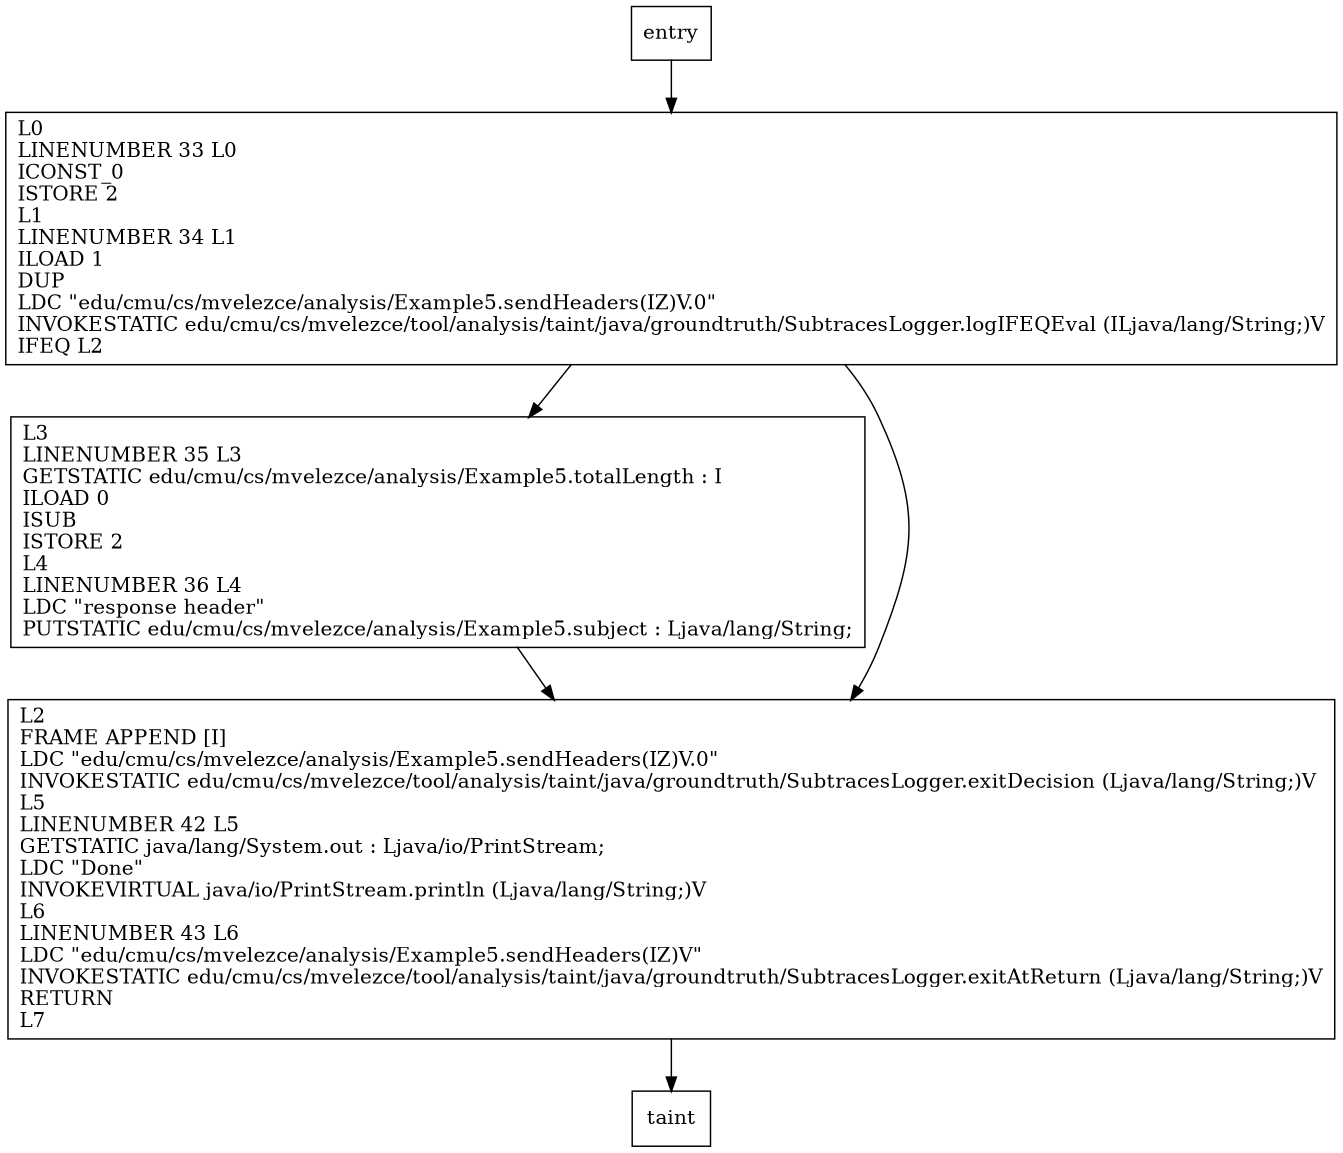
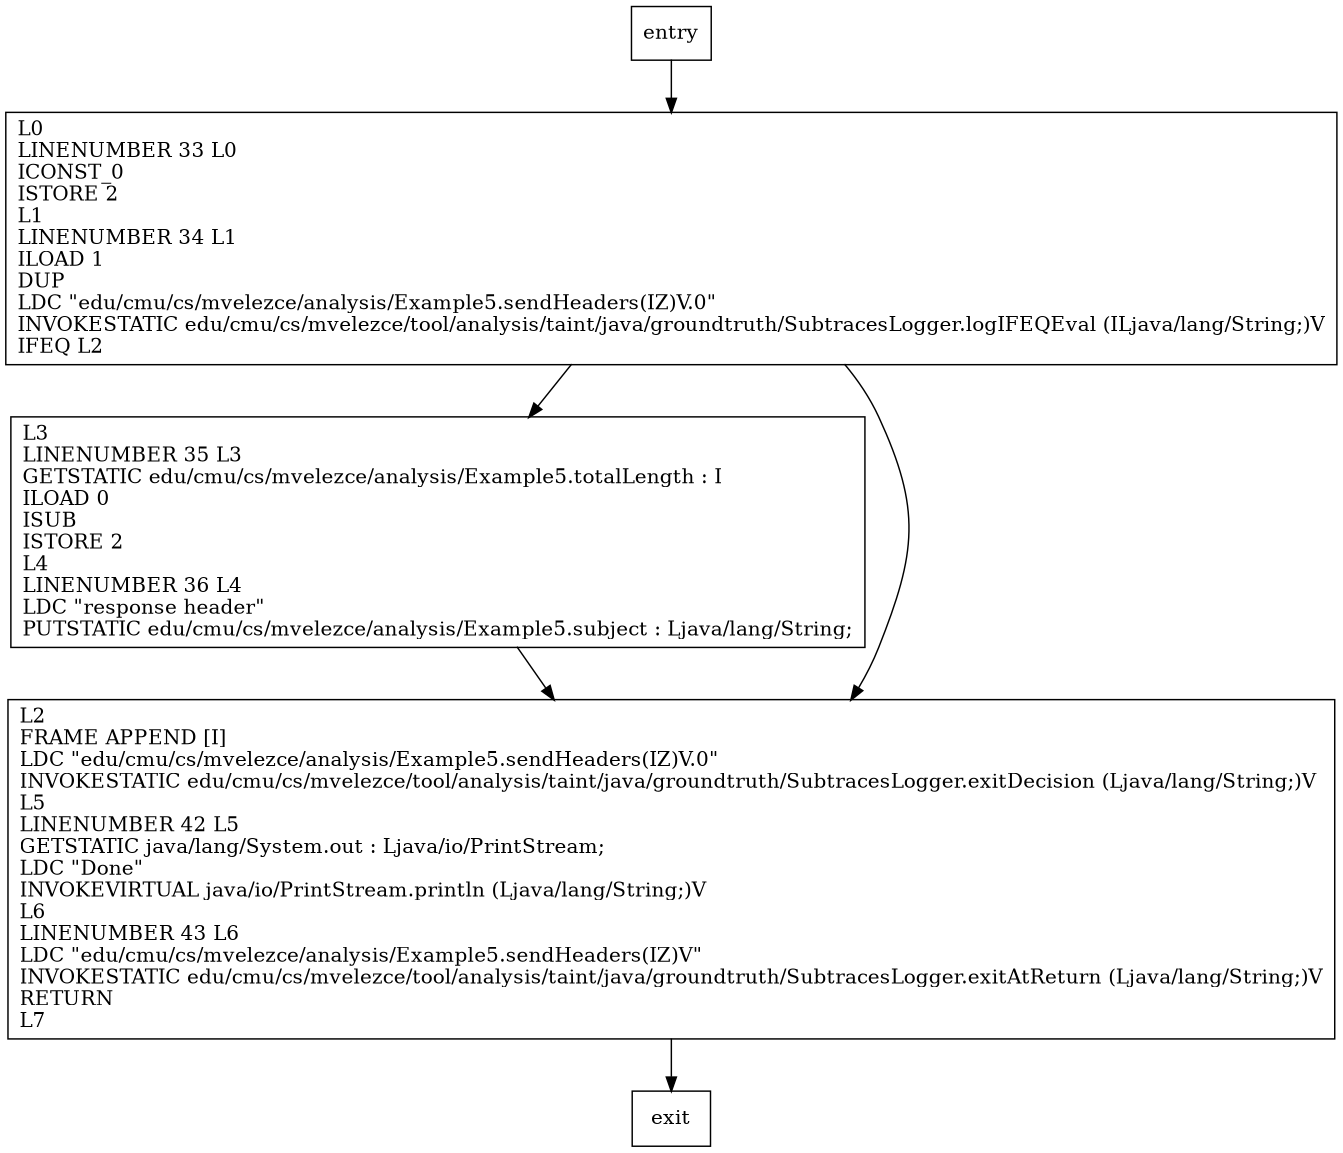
  digraph {
    node [shape=record]
    n1 [label="L3\lLINENUMBER 35 L3\lGETSTATIC edu/cmu/cs/mvelezce/analysis/Example5.totalLength : I\lILOAD 0\lISUB\lISTORE 2\lL4\lLINENUMBER 36 L4\lLDC \"response header\"\lPUTSTATIC edu/cmu/cs/mvelezce/analysis/Example5.subject : Ljava/lang/String;\l"]
    n2 [label="L2\lFRAME APPEND [I]\lLDC \"edu/cmu/cs/mvelezce/analysis/Example5.sendHeaders(IZ)V.0\"\lINVOKESTATIC edu/cmu/cs/mvelezce/tool/analysis/taint/java/groundtruth/SubtracesLogger.exitDecision (Ljava/lang/String;)V\lL5\lLINENUMBER 42 L5\lGETSTATIC java/lang/System.out : Ljava/io/PrintStream;\lLDC \"Done\"\lINVOKEVIRTUAL java/io/PrintStream.println (Ljava/lang/String;)V\lL6\lLINENUMBER 43 L6\lLDC \"edu/cmu/cs/mvelezce/analysis/Example5.sendHeaders(IZ)V\"\lINVOKESTATIC edu/cmu/cs/mvelezce/tool/analysis/taint/java/groundtruth/SubtracesLogger.exitAtReturn (Ljava/lang/String;)V\lRETURN\lL7\l"]
-   exit [label=taint]
+   exit
    n4 [label="L0\lLINENUMBER 33 L0\lICONST_0\lISTORE 2\lL1\lLINENUMBER 34 L1\lILOAD 1\lDUP\lLDC \"edu/cmu/cs/mvelezce/analysis/Example5.sendHeaders(IZ)V.0\"\lINVOKESTATIC edu/cmu/cs/mvelezce/tool/analysis/taint/java/groundtruth/SubtracesLogger.logIFEQEval (ILjava/lang/String;)V\lIFEQ L2\l"]
    entry
    n1 -> n2
    n2 -> exit
    n4 -> n1
    n4 -> n2
    entry -> n4
  }
